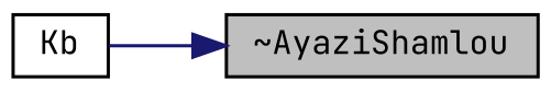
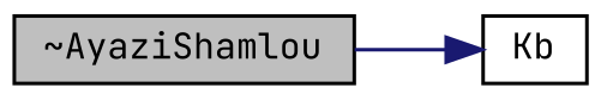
  digraph {
    rankdir=LR
    fontname="JetBrains Mono"
    node [color=black fontname="JetBrains Mono" fontsize=10 shape=record]
    n1 [fillcolor=grey75 fontcolor=black height=0.2 label="~AyaziShamlou" style=filled width=0.4]
    n2 [height=0.2 label=Kb width=0.4]
-   n2 -> n1 [color=midnightblue fontname="JetBrains Mono" fontsize=10 labelfontname=Helvetica labelfontsize=10 style=solid]
+   n1 -> n2 [color=midnightblue fontname="JetBrains Mono" fontsize=10 labelfontname=Helvetica labelfontsize=10 style=solid]
  }
